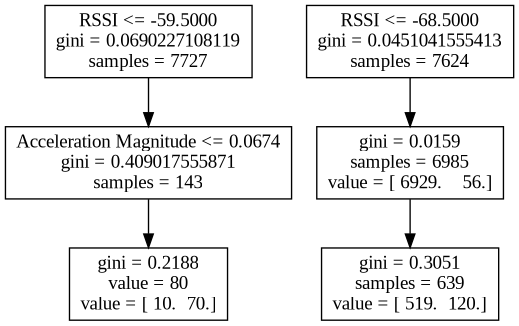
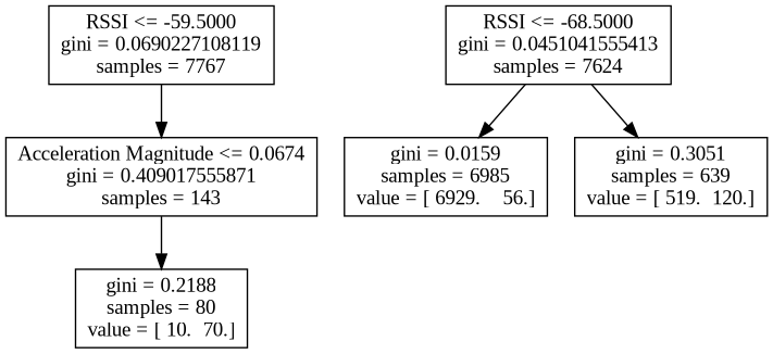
  digraph {
    fontname="Liberation Serif"
    node [fontname="Liberation Serif" shape=box]
    edge [fontname="Liberation Serif"]
-   n1 [label="RSSI <= -59.5000\ngini = 0.0690227108119\nsamples = 7727"]
+   n1 [label="RSSI <= -59.5000\ngini = 0.0690227108119\nsamples = 7767"]
    n2 [label="Acceleration Magnitude <= 0.0674\ngini = 0.409017555871\nsamples = 143"]
    n3 [label="RSSI <= -68.5000\ngini = 0.0451041555413\nsamples = 7624"]
    n4 [label="gini = 0.0159\nsamples = 6985\nvalue = [ 6929.    56.]"]
    n5 [label="gini = 0.3051\nsamples = 639\nvalue = [ 519.  120.]"]
-   n6 [label="gini = 0.2188\nvalue = 80\nvalue = [ 10.  70.]"]
+   n6 [label="gini = 0.2188\nsamples = 80\nvalue = [ 10.  70.]"]
    n1 -> n2
    n2 -> n6
    n3 -> n4
-   n4 -> n5
+   n3 -> n5
  }
